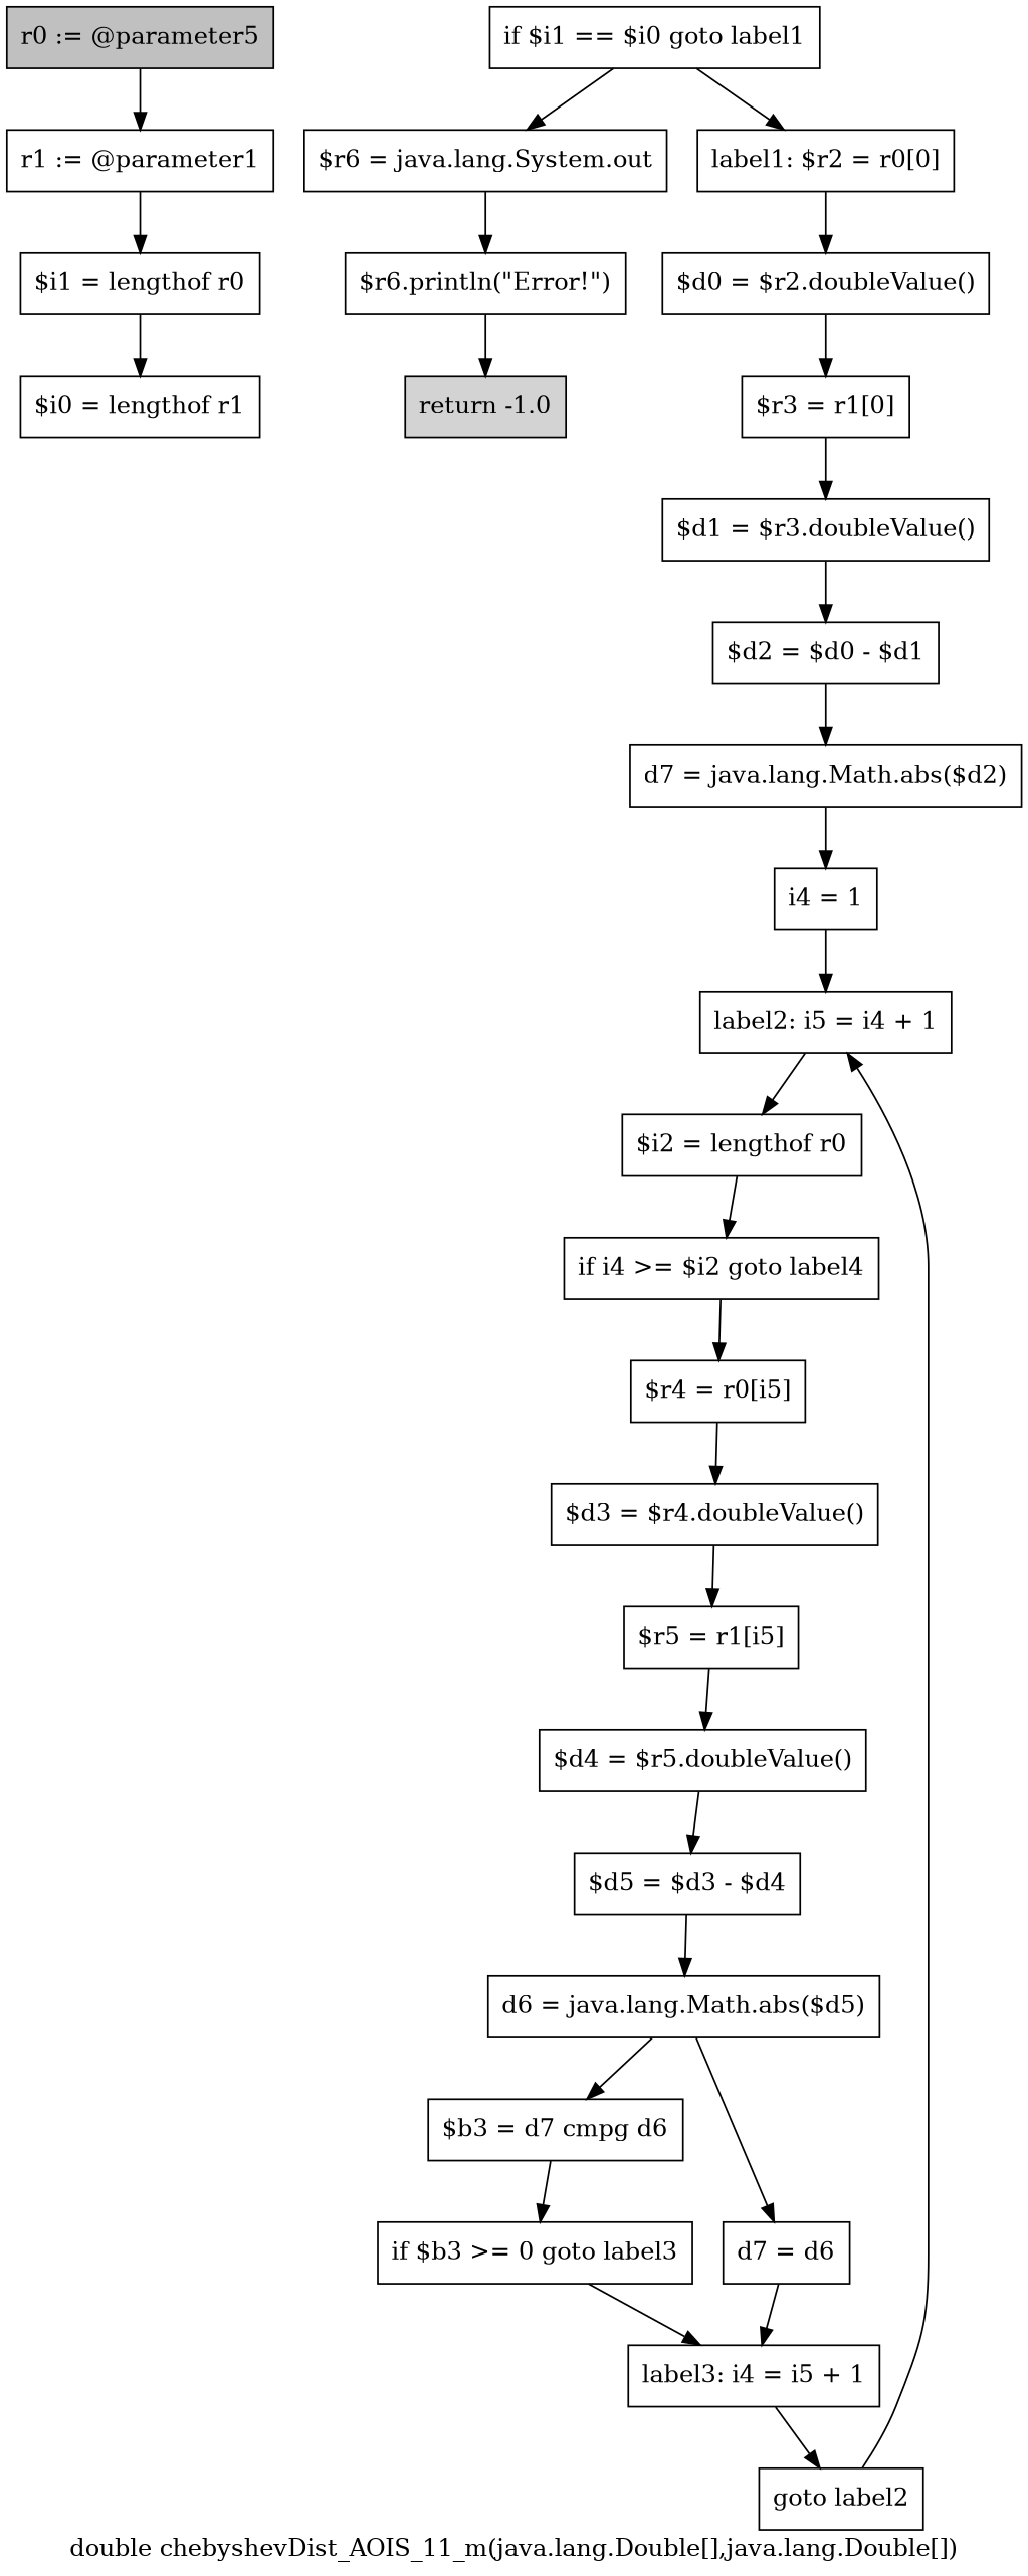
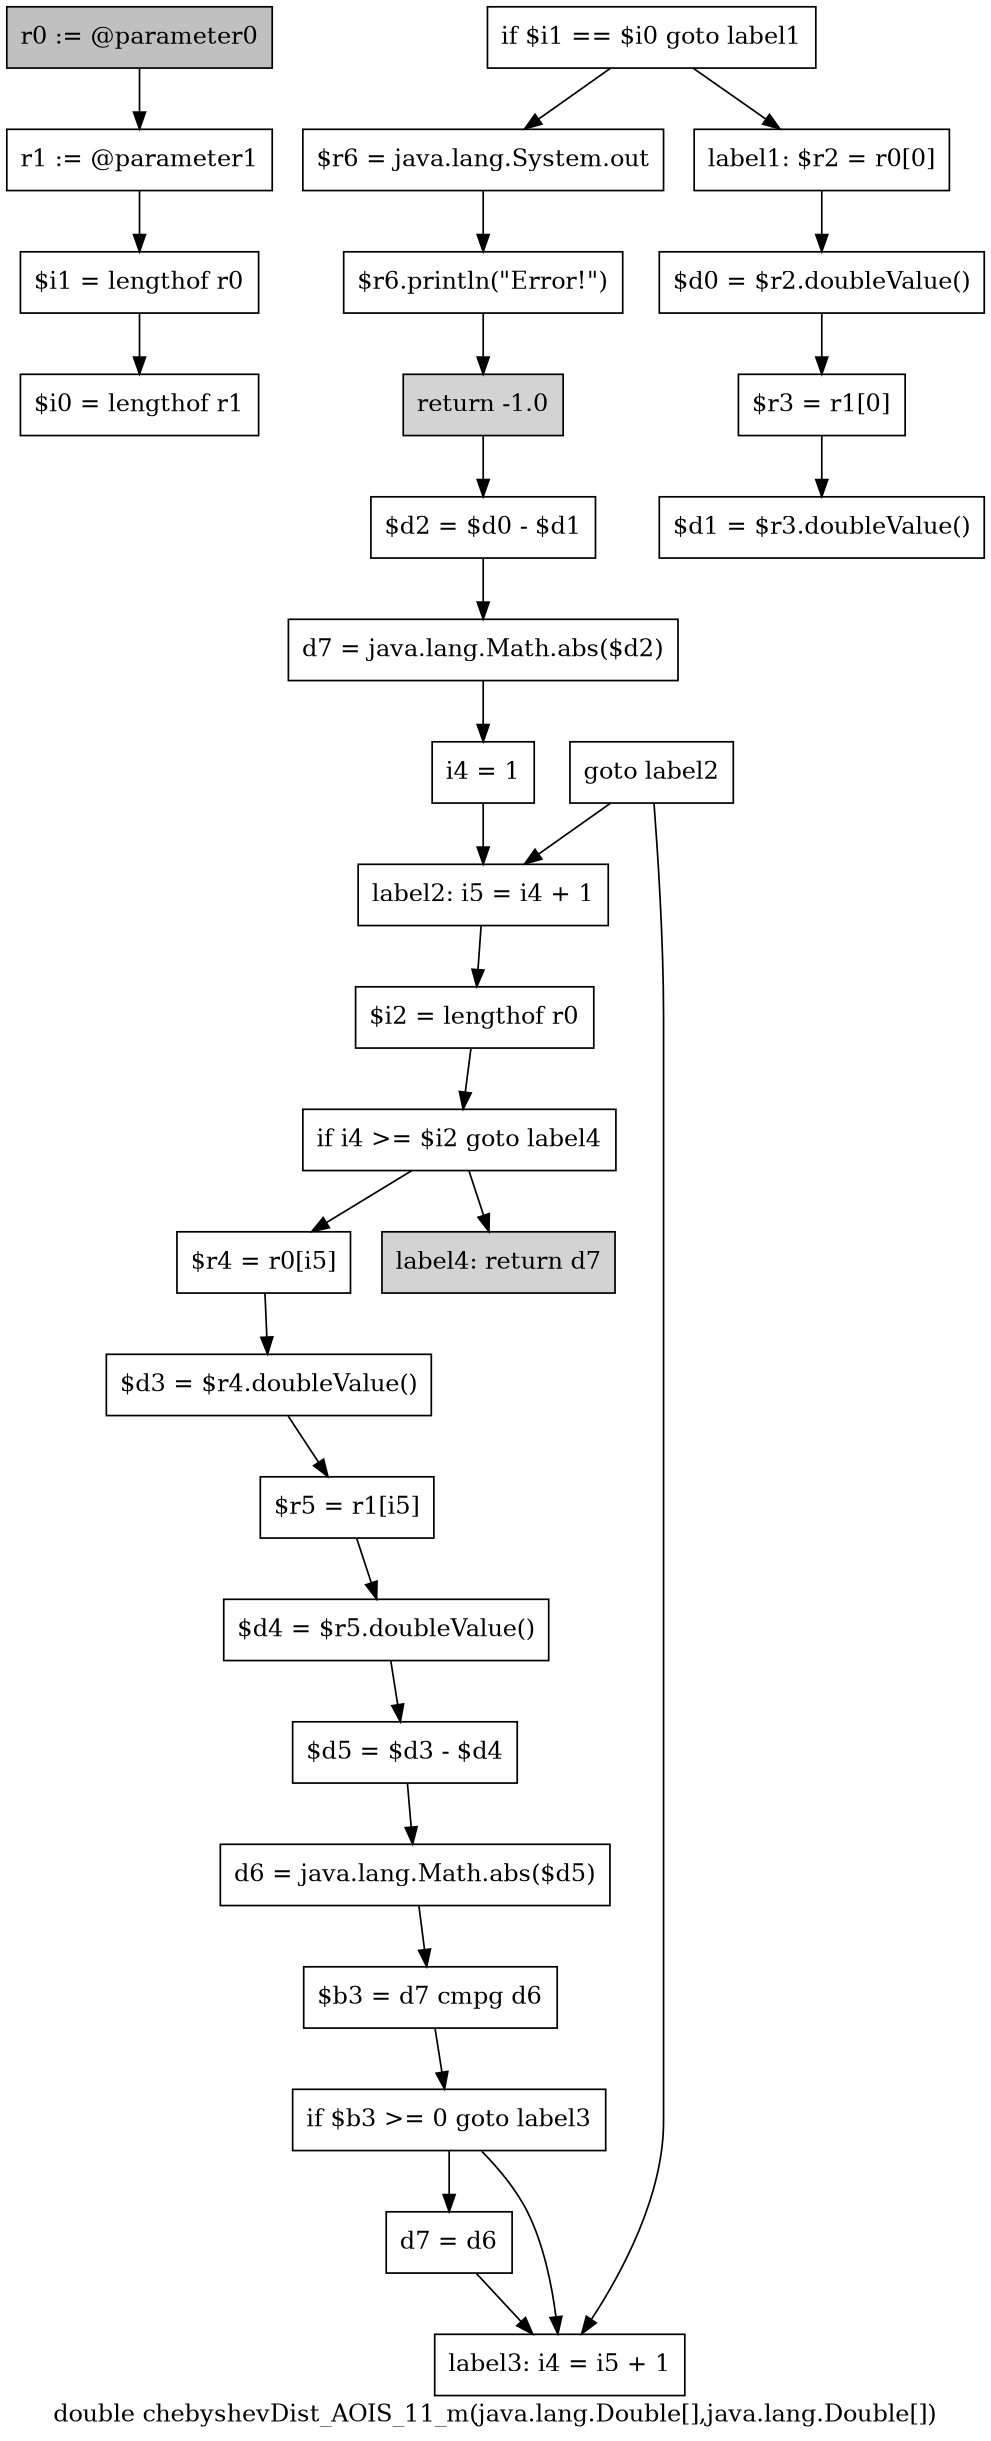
  digraph {
    label="double chebyshevDist_AOIS_11_m(java.lang.Double[],java.lang.Double[])"
    node [shape=box]
-   n1 [fillcolor=gray label="r0 := @parameter5" style=filled]
+   n1 [fillcolor=gray label="r0 := @parameter0" style=filled]
    n2 [label="r1 := @parameter1"]
    n3 [label="$i1 = lengthof r0"]
    n4 [label="$i0 = lengthof r1"]
    n5 [label="if $i1 == $i0 goto label1"]
    n6 [label="$r6 = java.lang.System.out"]
    n7 [label="label1: $r2 = r0[0]"]
    n8 [label="$r6.println(\"Error!\")"]
    n9 [label="$d0 = $r2.doubleValue()"]
    n10 [fillcolor=lightgray label="return -1.0" style=filled]
    n11 [label="$r3 = r1[0]"]
    n12 [label="$d1 = $r3.doubleValue()"]
    n13 [label="$d2 = $d0 - $d1"]
    n14 [label="d7 = java.lang.Math.abs($d2)"]
    n15 [label="i4 = 1"]
    n16 [label="label2: i5 = i4 + 1"]
    n17 [label="$i2 = lengthof r0"]
    n18 [label="if i4 >= $i2 goto label4"]
    n19 [label="$r4 = r0[i5]"]
+   n20 [fillcolor=lightgray label="label4: return d7" style=filled]
    n21 [label="$d3 = $r4.doubleValue()"]
    n22 [label="$r5 = r1[i5]"]
    n23 [label="$d4 = $r5.doubleValue()"]
    n24 [label="$d5 = $d3 - $d4"]
    n25 [label="d6 = java.lang.Math.abs($d5)"]
    n26 [label="$b3 = d7 cmpg d6"]
    n27 [label="if $b3 >= 0 goto label3"]
    n28 [label="d7 = d6"]
    n29 [label="label3: i4 = i5 + 1"]
    n30 [label="goto label2"]
    n1 -> n2
    n2 -> n3
    n3 -> n4
    n5 -> n6
    n5 -> n7
    n6 -> n8
    n7 -> n9
    n8 -> n10
    n9 -> n11
    n11 -> n12
-   n12 -> n13
+   n10 -> n13
    n13 -> n14
    n14 -> n15
    n15 -> n16
    n16 -> n17
    n17 -> n18
    n18 -> n19
+   n18 -> n20
    n19 -> n21
    n21 -> n22
    n22 -> n23
    n23 -> n24
    n24 -> n25
    n25 -> n26
    n26 -> n27
-   n25 -> n28
+   n27 -> n28
    n27 -> n29
    n28 -> n29
-   n29 -> n30
+   n30 -> n29
    n30 -> n16
  }
